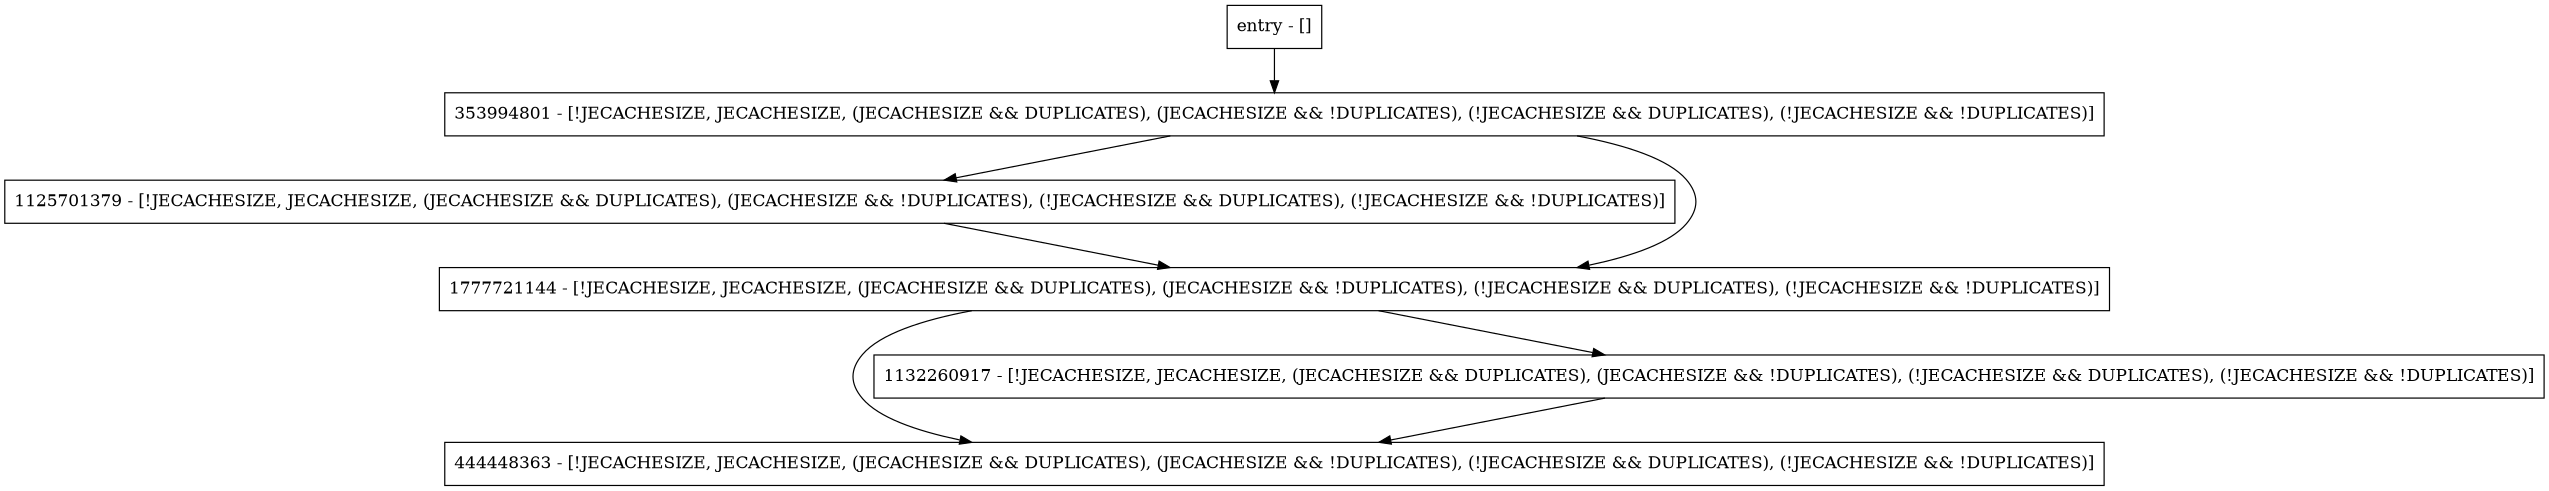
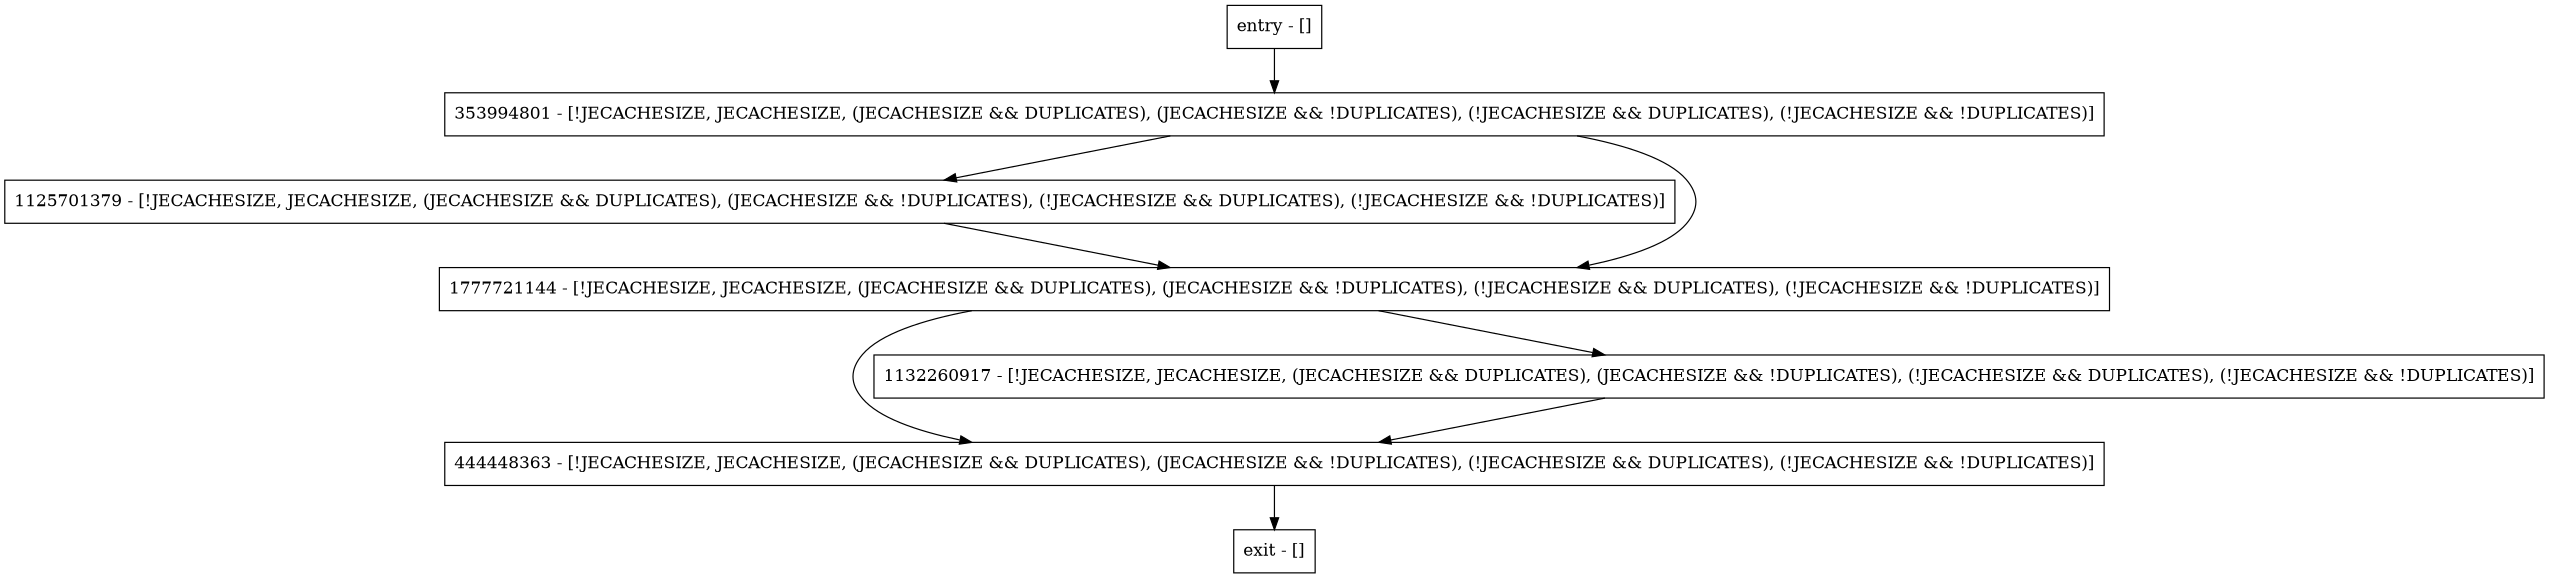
  digraph {
    node [shape=record]
    n1 [label="entry - []"]
    n2 [label="353994801 - [!JECACHESIZE, JECACHESIZE, (JECACHESIZE && DUPLICATES), (JECACHESIZE && !DUPLICATES), (!JECACHESIZE && DUPLICATES), (!JECACHESIZE && !DUPLICATES)]"]
+   n3 [label="exit - []"]
    n4 [label="1125701379 - [!JECACHESIZE, JECACHESIZE, (JECACHESIZE && DUPLICATES), (JECACHESIZE && !DUPLICATES), (!JECACHESIZE && DUPLICATES), (!JECACHESIZE && !DUPLICATES)]"]
    n5 [label="1777721144 - [!JECACHESIZE, JECACHESIZE, (JECACHESIZE && DUPLICATES), (JECACHESIZE && !DUPLICATES), (!JECACHESIZE && DUPLICATES), (!JECACHESIZE && !DUPLICATES)]"]
    n6 [label="444448363 - [!JECACHESIZE, JECACHESIZE, (JECACHESIZE && DUPLICATES), (JECACHESIZE && !DUPLICATES), (!JECACHESIZE && DUPLICATES), (!JECACHESIZE && !DUPLICATES)]"]
    n7 [label="1132260917 - [!JECACHESIZE, JECACHESIZE, (JECACHESIZE && DUPLICATES), (JECACHESIZE && !DUPLICATES), (!JECACHESIZE && DUPLICATES), (!JECACHESIZE && !DUPLICATES)]"]
    n1 -> n2
    n2 -> n4
    n2 -> n5
    n4 -> n5
    n5 -> n6
    n5 -> n7
+   n6 -> n3
    n7 -> n6
  }
